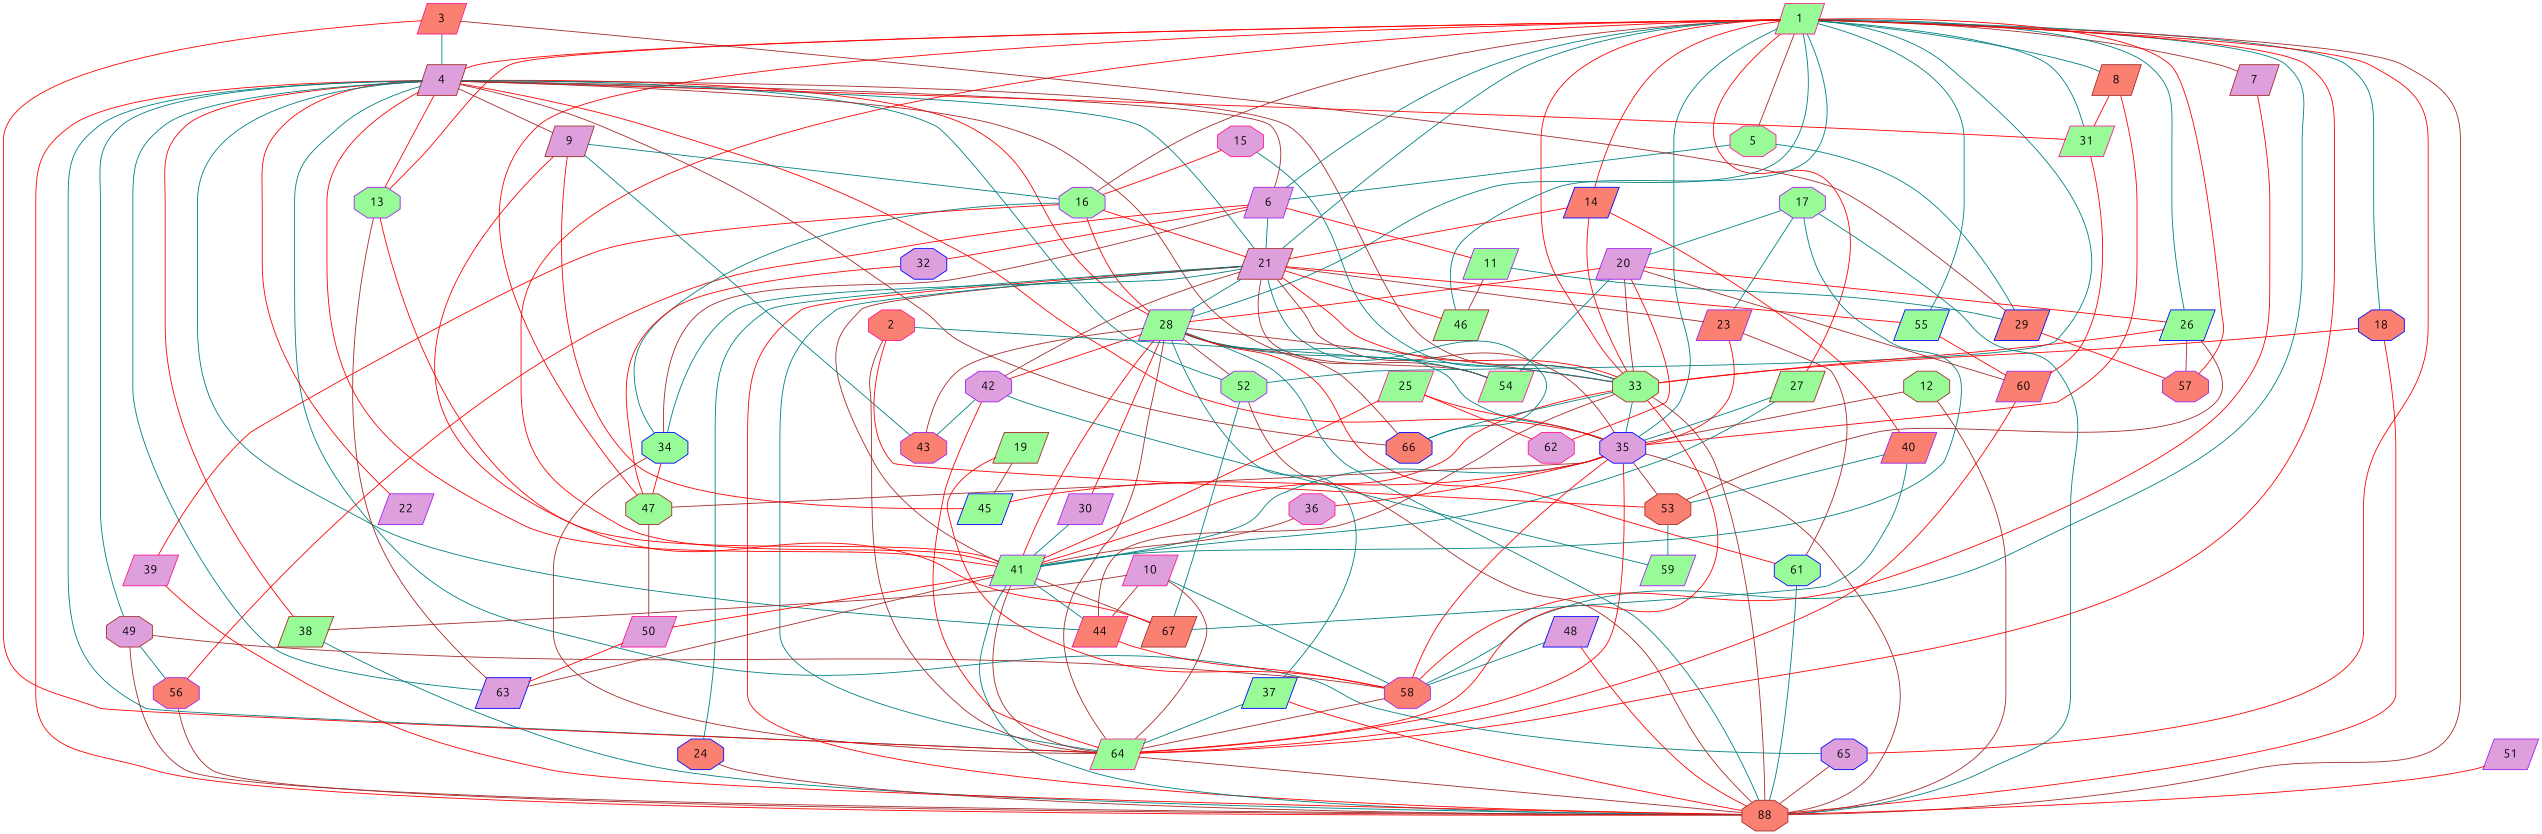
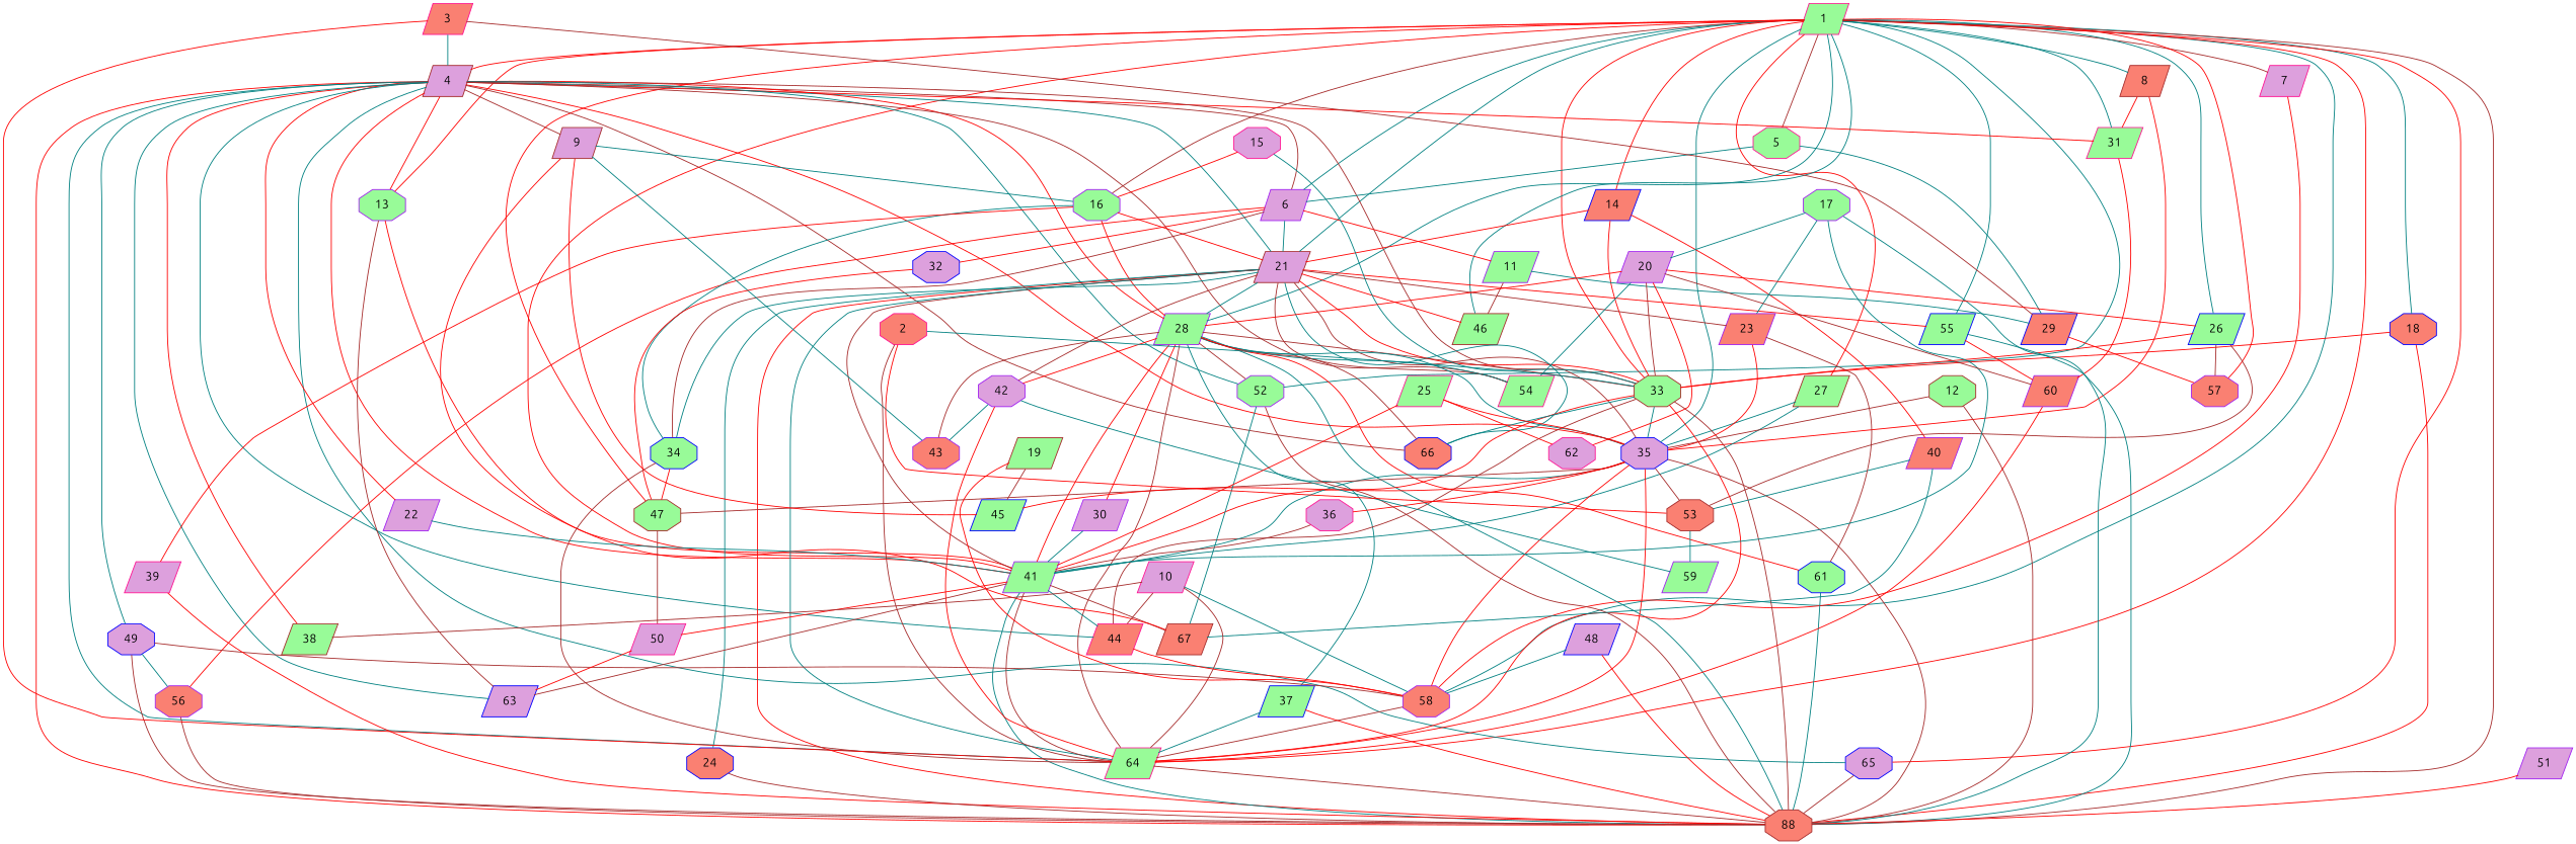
  graph {
    fontname=Ubuntu
    node [color=purple fillcolor=palegreen fontname=Ubuntu shape=parallelogram style=filled]
    edge [color=red fontname=Ubuntu weight=1.0]
    1 [color=deeppink]
    4 [color=brown fillcolor=plum]
    5 [color=deeppink shape=octagon]
    6 [fillcolor=plum]
-   7 [color=brown fillcolor=plum]
+   7 [color=deeppink fillcolor=plum]
    8 [color=brown fillcolor=salmon]
    13 [shape=octagon]
    14 [color=blue fillcolor=salmon]
    16 [shape=octagon]
    18 [color=blue fillcolor=salmon shape=octagon]
    21 [color=brown fillcolor=plum]
    26 [color=blue]
    27 [color=brown]
    28
    31 [color=deeppink]
    33 [color=brown shape=octagon]
    35 [color=blue fillcolor=plum shape=octagon]
    41
    46 [color=brown]
    47 [color=brown shape=octagon]
    52 [shape=octagon]
    55 [color=blue]
    57 [fillcolor=salmon shape=octagon]
    58 [fillcolor=salmon shape=octagon]
    64 [color=deeppink]
    65 [color=blue fillcolor=plum shape=octagon]
    n27 [color=brown fillcolor=salmon label=88 shape=octagon]
    9 [color=brown fillcolor=plum]
    22 [fillcolor=plum]
    38 [color=brown]
    44 [color=deeppink fillcolor=salmon]
-   49 [color=brown fillcolor=plum shape=octagon]
+   49 [color=blue fillcolor=plum shape=octagon]
    54 [color=deeppink]
    63 [color=blue fillcolor=plum]
    66 [color=blue fillcolor=salmon shape=octagon]
    29 [color=blue fillcolor=salmon]
    11
    32 [color=blue fillcolor=plum shape=octagon]
    34 [color=blue shape=octagon]
    56 [fillcolor=salmon shape=octagon]
    40 [fillcolor=salmon]
    39 [color=deeppink fillcolor=plum]
    23 [fillcolor=salmon]
    24 [color=blue fillcolor=salmon shape=octagon]
    42 [fillcolor=plum shape=octagon]
    53 [color=brown fillcolor=salmon shape=octagon]
    43 [fillcolor=salmon shape=octagon]
    61 [color=blue shape=octagon]
    30 [fillcolor=plum]
    37 [color=blue]
    60 [fillcolor=salmon]
    45 [color=blue]
    36 [color=deeppink fillcolor=plum shape=octagon]
    67 [color=brown fillcolor=salmon]
    50 [color=deeppink fillcolor=plum]
    62 [color=deeppink fillcolor=plum shape=octagon]
    2 [color=deeppink fillcolor=salmon shape=octagon]
    59
    3 [color=deeppink fillcolor=salmon]
    10 [color=deeppink fillcolor=plum]
    12 [color=brown shape=octagon]
    15 [color=deeppink fillcolor=plum shape=octagon]
    17 [shape=octagon]
    20 [fillcolor=plum]
    19 [color=brown]
    25 [color=deeppink]
    48 [color=blue fillcolor=plum]
    51 [fillcolor=plum]
    1 -- 4 [weight=3.0]
    1 -- 5 [color=brown]
    1 -- 6 [color=teal]
    1 -- 7 [color=brown weight=2.0]
    1 -- 8 [color=teal]
    1 -- 13
    1 -- 14
    1 -- 16 [color=brown]
    1 -- 18 [color=teal]
    1 -- 21 [color=teal weight=2.0]
    1 -- 26 [color=teal]
    1 -- 27
    1 -- 28 [color=teal weight=3.0]
    1 -- 31 [color=teal]
    1 -- 33 [weight=3.0]
    1 -- 35 [color=teal weight=3.0]
    1 -- 41 [weight=3.0]
    1 -- 46 [color=teal]
    1 -- 47
    1 -- 52 [color=teal]
    1 -- 55 [color=teal]
    1 -- 57
    1 -- 58 [color=teal weight=2.0]
    1 -- 64 [weight=2.0]
    1 -- 65
    1 -- n27 [color=brown weight=4.0]
    4 -- 6 [color=brown]
    4 -- 13
    4 -- 21 [color=teal weight=2.0]
    4 -- 28
    4 -- 31
    4 -- 33 [color=brown weight=2.0]
    4 -- 35
    4 -- 41 [weight=2.0]
    4 -- 52 [color=teal weight=2.0]
    4 -- 64 [color=teal weight=2.0]
    4 -- 65 [color=teal]
    4 -- n27
    4 -- 9 [color=brown]
    4 -- 22
    4 -- 38
    4 -- 44 [color=teal]
    4 -- 49 [color=teal]
    4 -- 54 [color=brown]
    4 -- 63 [color=teal]
    4 -- 66 [color=brown]
    5 -- 6 [color=teal]
    5 -- 29 [color=teal]
    6 -- 21 [color=teal]
    6 -- 11
    6 -- 32
    6 -- 34 [color=brown]
    6 -- 56
    7 -- 58
    8 -- 31
    8 -- 35
    13 -- 41
    13 -- 63 [color=brown]
    14 -- 21
    14 -- 33 [weight=2.0]
    14 -- 40
    16 -- 21
    16 -- 28
    16 -- 34 [color=teal]
    16 -- 39
    18 -- 33
    18 -- n27
    21 -- 28 [color=teal]
    21 -- 33
    21 -- 35 [color=brown]
    21 -- 41 [color=brown]
    21 -- 46 [weight=2.0]
    21 -- 55
    21 -- 64 [color=teal]
    21 -- n27
    21 -- 54 [color=brown]
    21 -- 66 [color=teal]
    21 -- 34 [color=teal]
    21 -- 23 [color=brown]
    21 -- 24 [color=teal]
    21 -- 42 [color=brown]
    26 -- 33
    26 -- 57 [color=brown]
    26 -- 53 [color=brown]
    27 -- 35 [color=teal]
    27 -- 41 [color=teal]
    28 -- 33 [color=brown]
    28 -- 35 [color=teal]
    28 -- 41
    28 -- 52 [color=brown]
    28 -- 64 [color=brown]
    28 -- n27 [color=teal]
    28 -- 54 [color=teal]
    28 -- 66 [color=brown]
    28 -- 42
    28 -- 43 [color=brown]
    28 -- 61
    28 -- 30
    28 -- 37 [color=teal]
    31 -- 60
    33 -- 35 [color=teal weight=2.0]
    33 -- 41
    33 -- 64
    33 -- n27 [color=brown]
    33 -- 44 [color=brown]
    33 -- 66 [color=teal]
    35 -- 41 [color=teal]
    35 -- 47 [color=brown]
    35 -- 58
    35 -- 64 [weight=2.0]
    35 -- n27 [color=brown]
    35 -- 53 [color=brown]
    35 -- 45
    35 -- 36
    41 -- 64 [color=brown]
    41 -- n27 [color=teal]
    41 -- 44 [color=teal]
    41 -- 63 [color=brown weight=2.0]
    41 -- 67 [color=brown]
    41 -- 50
    47 -- 50 [color=brown]
    52 -- n27 [color=brown]
    52 -- 67 [color=teal]
    55 -- 60
    58 -- 64 [color=brown]
    64 -- n27 [color=brown]
    65 -- n27 [color=brown weight=2.0]
    9 -- 16 [color=teal]
    9 -- 43 [color=teal]
    9 -- 45
    9 -- 67
-   38 -- n27 [color=teal]
+   22 -- 41 [color=teal]
+   55 -- n27 [color=teal]
    44 -- 58
    49 -- 58 [color=brown]
    49 -- n27 [color=brown]
    49 -- 56 [color=teal]
    29 -- 57
    11 -- 46 [color=brown]
    11 -- 29 [color=teal]
    32 -- 47
    34 -- 47
    34 -- 64 [color=brown weight=2.0]
    56 -- n27 [color=brown]
    40 -- 53 [color=teal]
    40 -- 67 [color=teal]
    39 -- n27
    23 -- 35
    23 -- 61 [color=brown]
    24 -- n27 [color=brown]
    42 -- 64
    42 -- 43 [color=teal]
    42 -- 59 [color=teal]
    53 -- 59 [color=teal]
    61 -- n27 [color=teal weight=2.0]
    30 -- 41 [color=teal]
    37 -- 64 [color=teal]
    37 -- n27
    60 -- 64
    36 -- 41 [color=brown]
    50 -- 63
    2 -- 33 [color=teal]
    2 -- 64 [color=brown]
    2 -- 53
    3 -- 4 [color=teal]
    3 -- 64
    3 -- 29 [color=brown]
    10 -- 58 [color=teal]
    10 -- 64 [color=brown]
    10 -- 38 [color=brown]
    10 -- 44 [color=brown]
    12 -- 35 [color=brown]
    12 -- n27 [color=brown]
    15 -- 16
    15 -- 33 [color=teal]
    17 -- 41 [color=teal weight=2.0]
    17 -- n27 [color=teal]
    17 -- 23 [color=teal]
    17 -- 20 [color=teal]
    20 -- 26
    20 -- 28
    20 -- 33 [color=brown]
    20 -- 54 [color=teal]
    20 -- 60 [color=brown]
    20 -- 62
    19 -- 58
    19 -- 45 [color=brown]
    25 -- 35
    25 -- 41
    25 -- 62
    48 -- 58 [color=teal]
    48 -- n27 [weight=2.0]
    51 -- n27
  }
